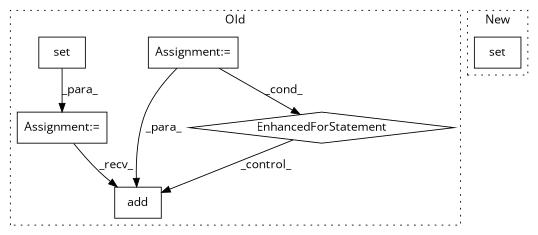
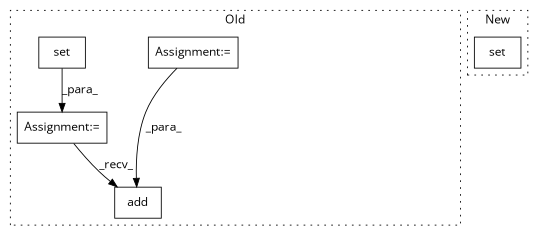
  digraph {
    fontname="Open Sans"
    node [a=32 l="61,2" s="2080,2161" shape=box fontname="Open Sans"]
    edge [fontname="Open Sans"]
    n1 [l="4,1" label=add s="2319,2329"]
-   n2 [a=70 label=EnhancedForStatement shape=diamond]
    n3 [a=7 label="Assignment:="]
    n4 [a=7 l=1 label="Assignment:=" s=1997]
    n5 [l=5 label=set s=1998]
    n6 [l="13,-3" label=set s="2061,2270"]
    subgraph cluster_1 {
      label=Old
      style=dotted
      n1
-     n2
      n3
      n4
      n5
    }
    subgraph cluster_2 {
      label=New
      style=dotted
      n6
    }
-   n2 -> n1 [label=_control_]
    n3 -> n1 [label=_para_]
-   n3 -> n2 [label=_cond_]
    n4 -> n1 [label=_recv_]
    n5 -> n4 [label=_para_]
  }
